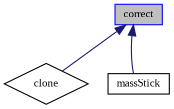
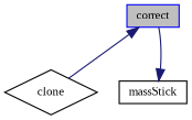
  digraph {
    fontname="Liberation Serif"
    rankdir=TB
    node [color=black fontname="Liberation Serif" fontsize=10 shape=box]
    edge [color=midnightblue dir=back fontname="Liberation Serif" fontsize=10 labelfontname=Helvetica labelfontsize=10 style=solid]
    n1 [color=blue fillcolor=grey75 fontcolor=black height=0.2 label=correct style=filled width=0.4]
    n2 [height=0.2 label=clone shape=diamond width=0.4]
    n3 [height=0.2 label=massStick width=0.4]
    n1 -> n2
-   n1 -> n3
+   n3 -> n1
  }
